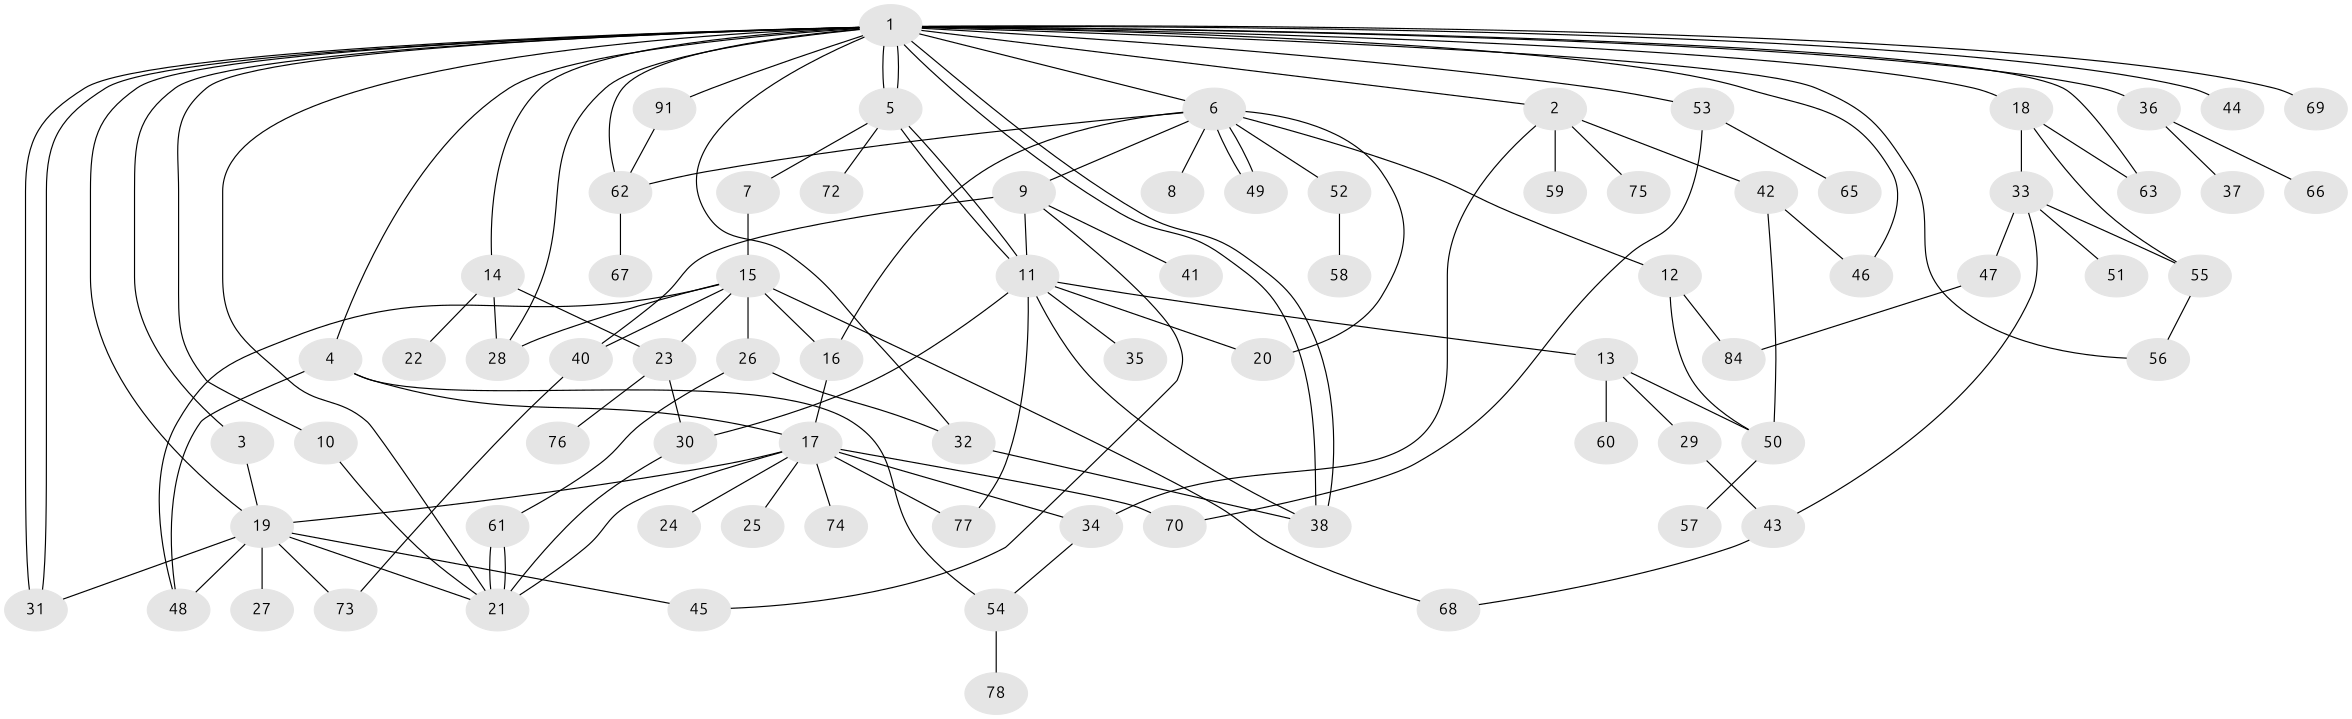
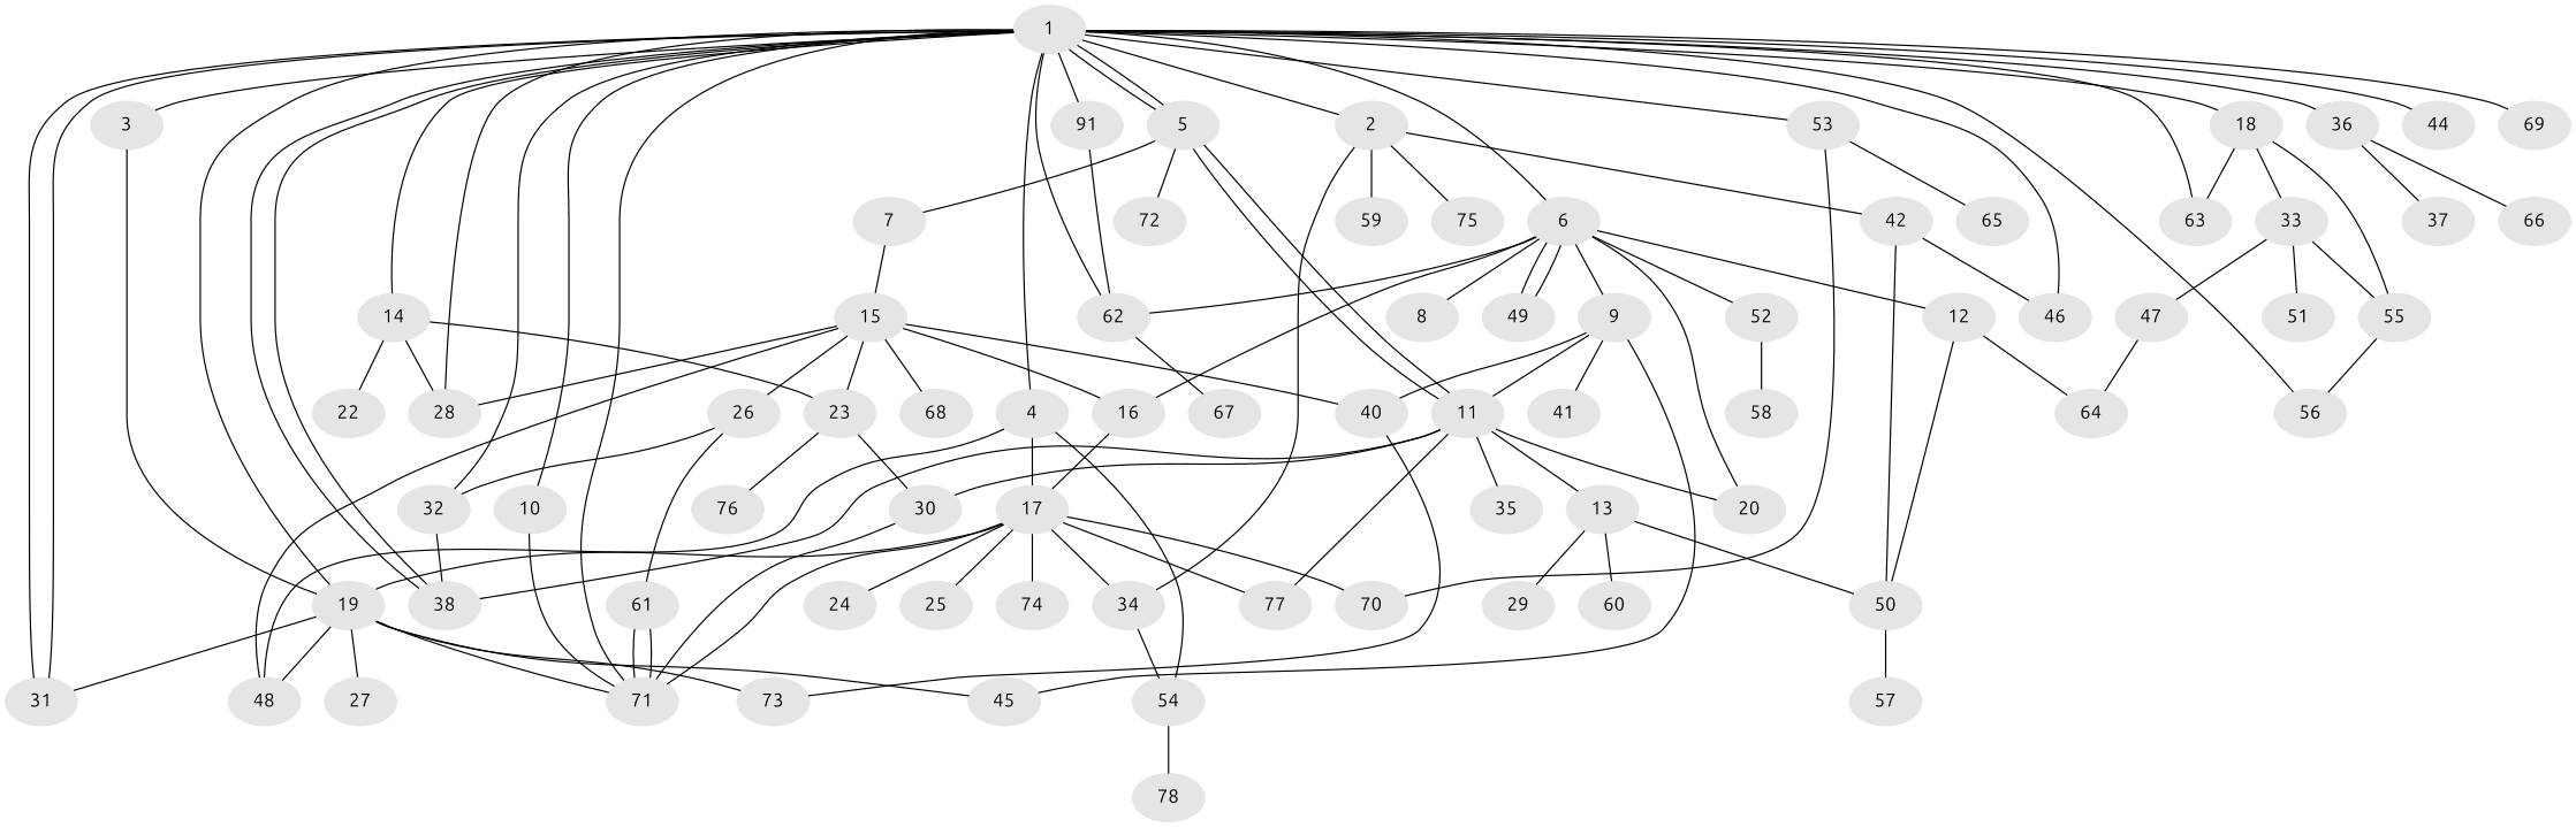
  graph {
    fontname=Ubuntu
    node [color=gray90 fontname=Ubuntu style=filled]
    edge [fontname=Ubuntu]
    1
    2
    3
    4
    5
    6
    10
    14
    18
    19
    n11 [label=91]
    28
    31
    32
    36
    38
    44
    46
    53
    56
    62
    63
    69
-   71 [label=21]
+   71
    34
    42
    59
    75
    17
    48
    54
    7
    11
    72
    8
    9
    12
    16
    20
    49
    52
    22
    23
    33
    55
    45
    27
    73
    37
    66
    70
    65
    67
    50
    77
    24
    25
    74
    78
    15
    13
    30
    35
    40
    41
-   64 [label=84]
+   64
    58
    26
    68
    29
    60
    57
-   43
    76
    61
    47
    51
    1 -- 2
    1 -- 3
    1 -- 4
    1 -- 5
    1 -- 5
    1 -- 6
    1 -- 10
    1 -- 14
    1 -- 18
    1 -- 19
    1 -- n11
    1 -- 28
    1 -- 31
    1 -- 31
    1 -- 32
    1 -- 36
    1 -- 38
    1 -- 38
    1 -- 44
    1 -- 46
    1 -- 53
    1 -- 56
    1 -- 62
    1 -- 63
    1 -- 69
    1 -- 71
    2 -- 34
    2 -- 42
    2 -- 59
    2 -- 75
    3 -- 19
    4 -- 17
    4 -- 48
    4 -- 54
    5 -- 7
    5 -- 11
    5 -- 11
    5 -- 72
    6 -- 62
    6 -- 8
    6 -- 9
    6 -- 12
    6 -- 16
    6 -- 20
    6 -- 49
    6 -- 49
    6 -- 52
    10 -- 71
    14 -- 28
    14 -- 22
    14 -- 23
    18 -- 63
    18 -- 33
    18 -- 55
    19 -- 31
    19 -- 71
    19 -- 48
    19 -- 45
    19 -- 27
    19 -- 73
    n11 -- 62
    32 -- 38
    36 -- 37
    36 -- 66
    53 -- 70
    53 -- 65
    62 -- 67
    34 -- 54
    42 -- 46
    42 -- 50
    17 -- 19
    17 -- 71
    17 -- 34
    17 -- 70
    17 -- 77
    17 -- 24
    17 -- 25
    17 -- 74
    54 -- 78
    7 -- 15
    11 -- 38
    11 -- 20
    11 -- 77
    11 -- 13
    11 -- 30
    11 -- 35
    9 -- 11
    9 -- 45
    9 -- 40
    9 -- 41
    12 -- 50
    12 -- 64
    16 -- 17
    52 -- 58
    23 -- 30
    23 -- 76
    33 -- 55
-   33 -- 43
    33 -- 47
    33 -- 51
    55 -- 56
    50 -- 57
    15 -- 28
    15 -- 48
    15 -- 16
    15 -- 23
    15 -- 40
    15 -- 26
    15 -- 68
    13 -- 50
    13 -- 29
    13 -- 60
    30 -- 71
    40 -- 73
    26 -- 32
    26 -- 61
-   29 -- 43
-   43 -- 68
    61 -- 71
    61 -- 71
    47 -- 64
  }
